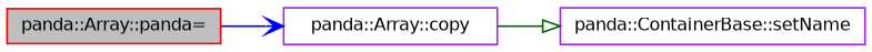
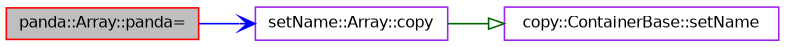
  digraph {
    rankdir=LR
    node [color=purple fillcolor=white fontname=Helvetica fontsize=10 shape=record style=filled]
    edge [fontname=Helvetica fontsize=10 labelfontname=Helvetica labelfontsize=10 style=solid]
    n1 [color=red fillcolor=grey75 fontcolor=black height=0.2 label="panda::Array::panda=" width=0.4]
-   n2 [height=0.2 label="panda::Array::copy" width=0.4]
-   n3 [height=0.2 label="panda::ContainerBase::setName" width=0.4]
+   n2 [height=0.2 label="setName::Array::copy" width=0.4]
+   n3 [height=0.2 label="copy::ContainerBase::setName" width=0.4]
    n1 -> n2 [arrowhead=vee color=blue]
    n2 -> n3 [arrowhead=onormal color=darkgreen]
  }
